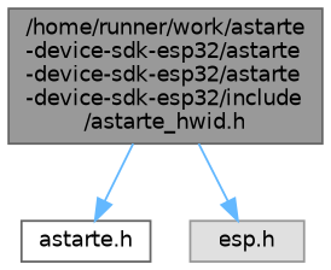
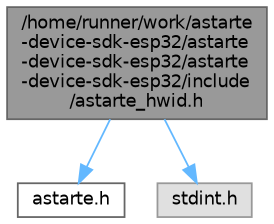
  digraph {
    fontname="DejaVu Sans"
    node [fontname="DejaVu Sans" fontsize=10 shape=box style=filled]
    edge [color=steelblue1 fontname="DejaVu Sans" fontsize=10 labelfontname=Helvetica labelfontsize=10 style=solid]
    n1 [color=gray40 fillcolor=grey60 fontcolor=black height=0.2 label="/home/runner/work/astarte\l-device-sdk-esp32/astarte\l-device-sdk-esp32/astarte\l-device-sdk-esp32/include\l/astarte_hwid.h" width=0.4]
    n2 [color=grey40 fillcolor=white height=0.2 label="astarte.h" width=0.4]
-   n3 [color=grey60 fillcolor="#E0E0E0" height=0.2 label="esp.h" width=0.4]
+   n3 [color=grey60 fillcolor="#E0E0E0" height=0.2 label="stdint.h" width=0.4]
    n1 -> n2
    n1 -> n3
  }
